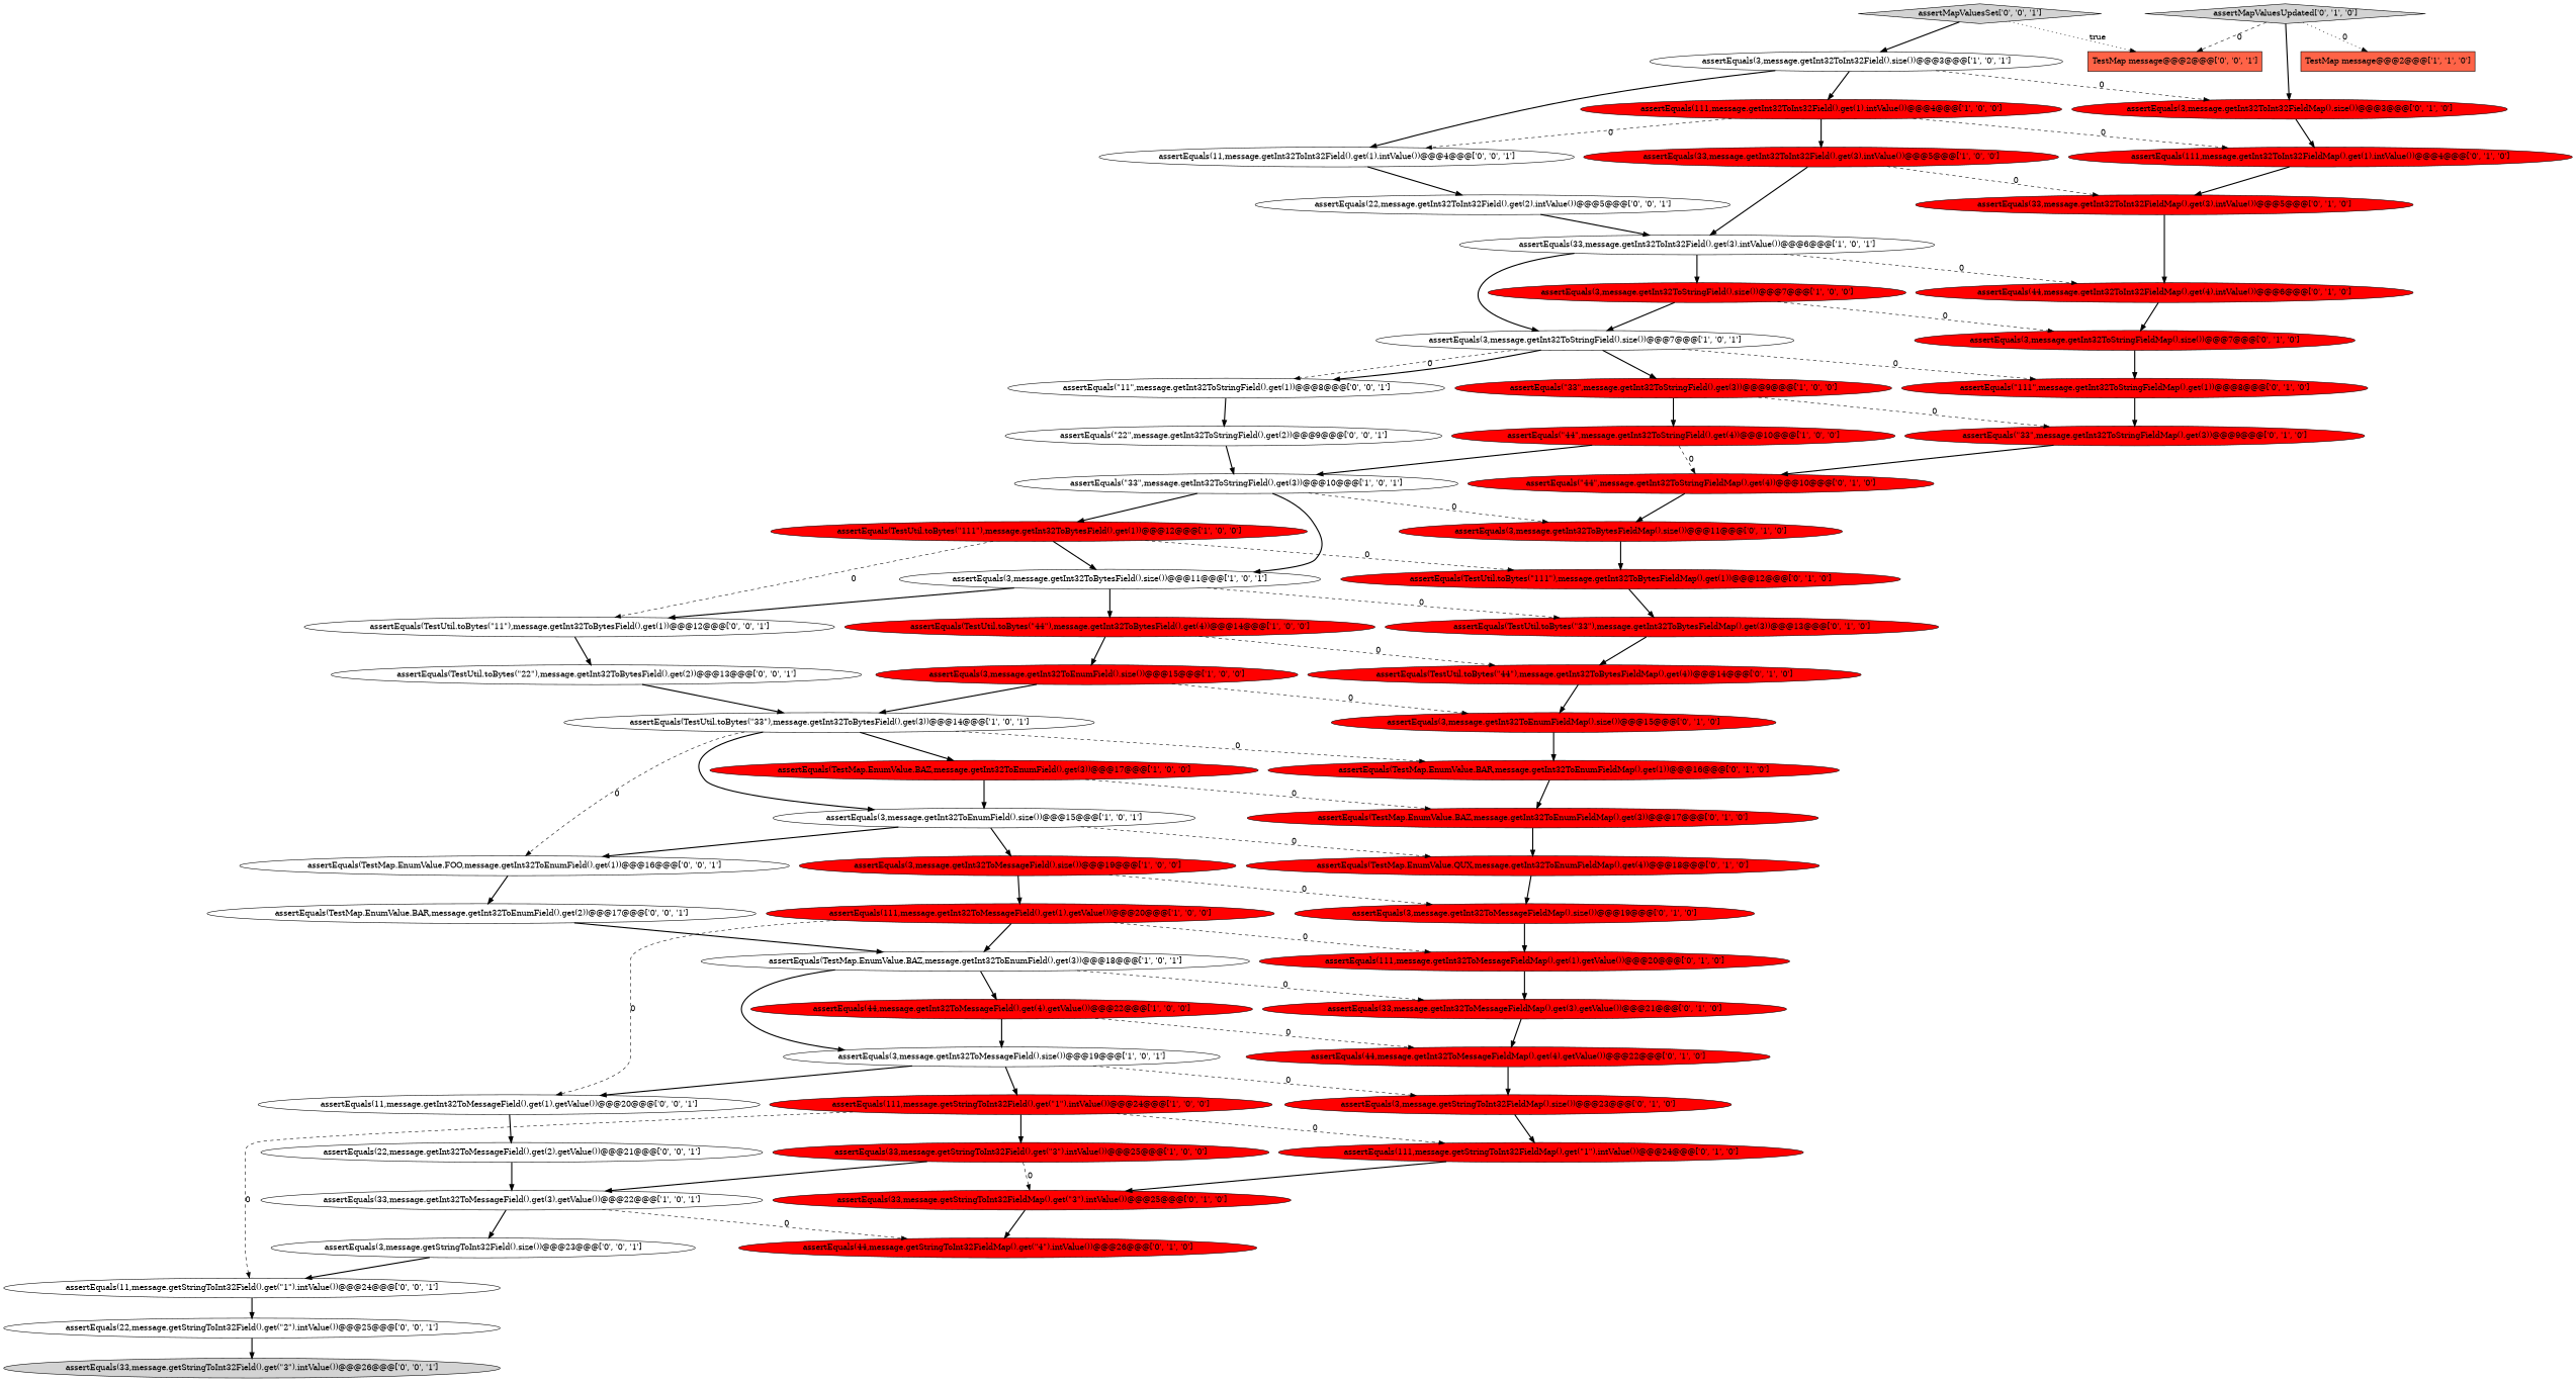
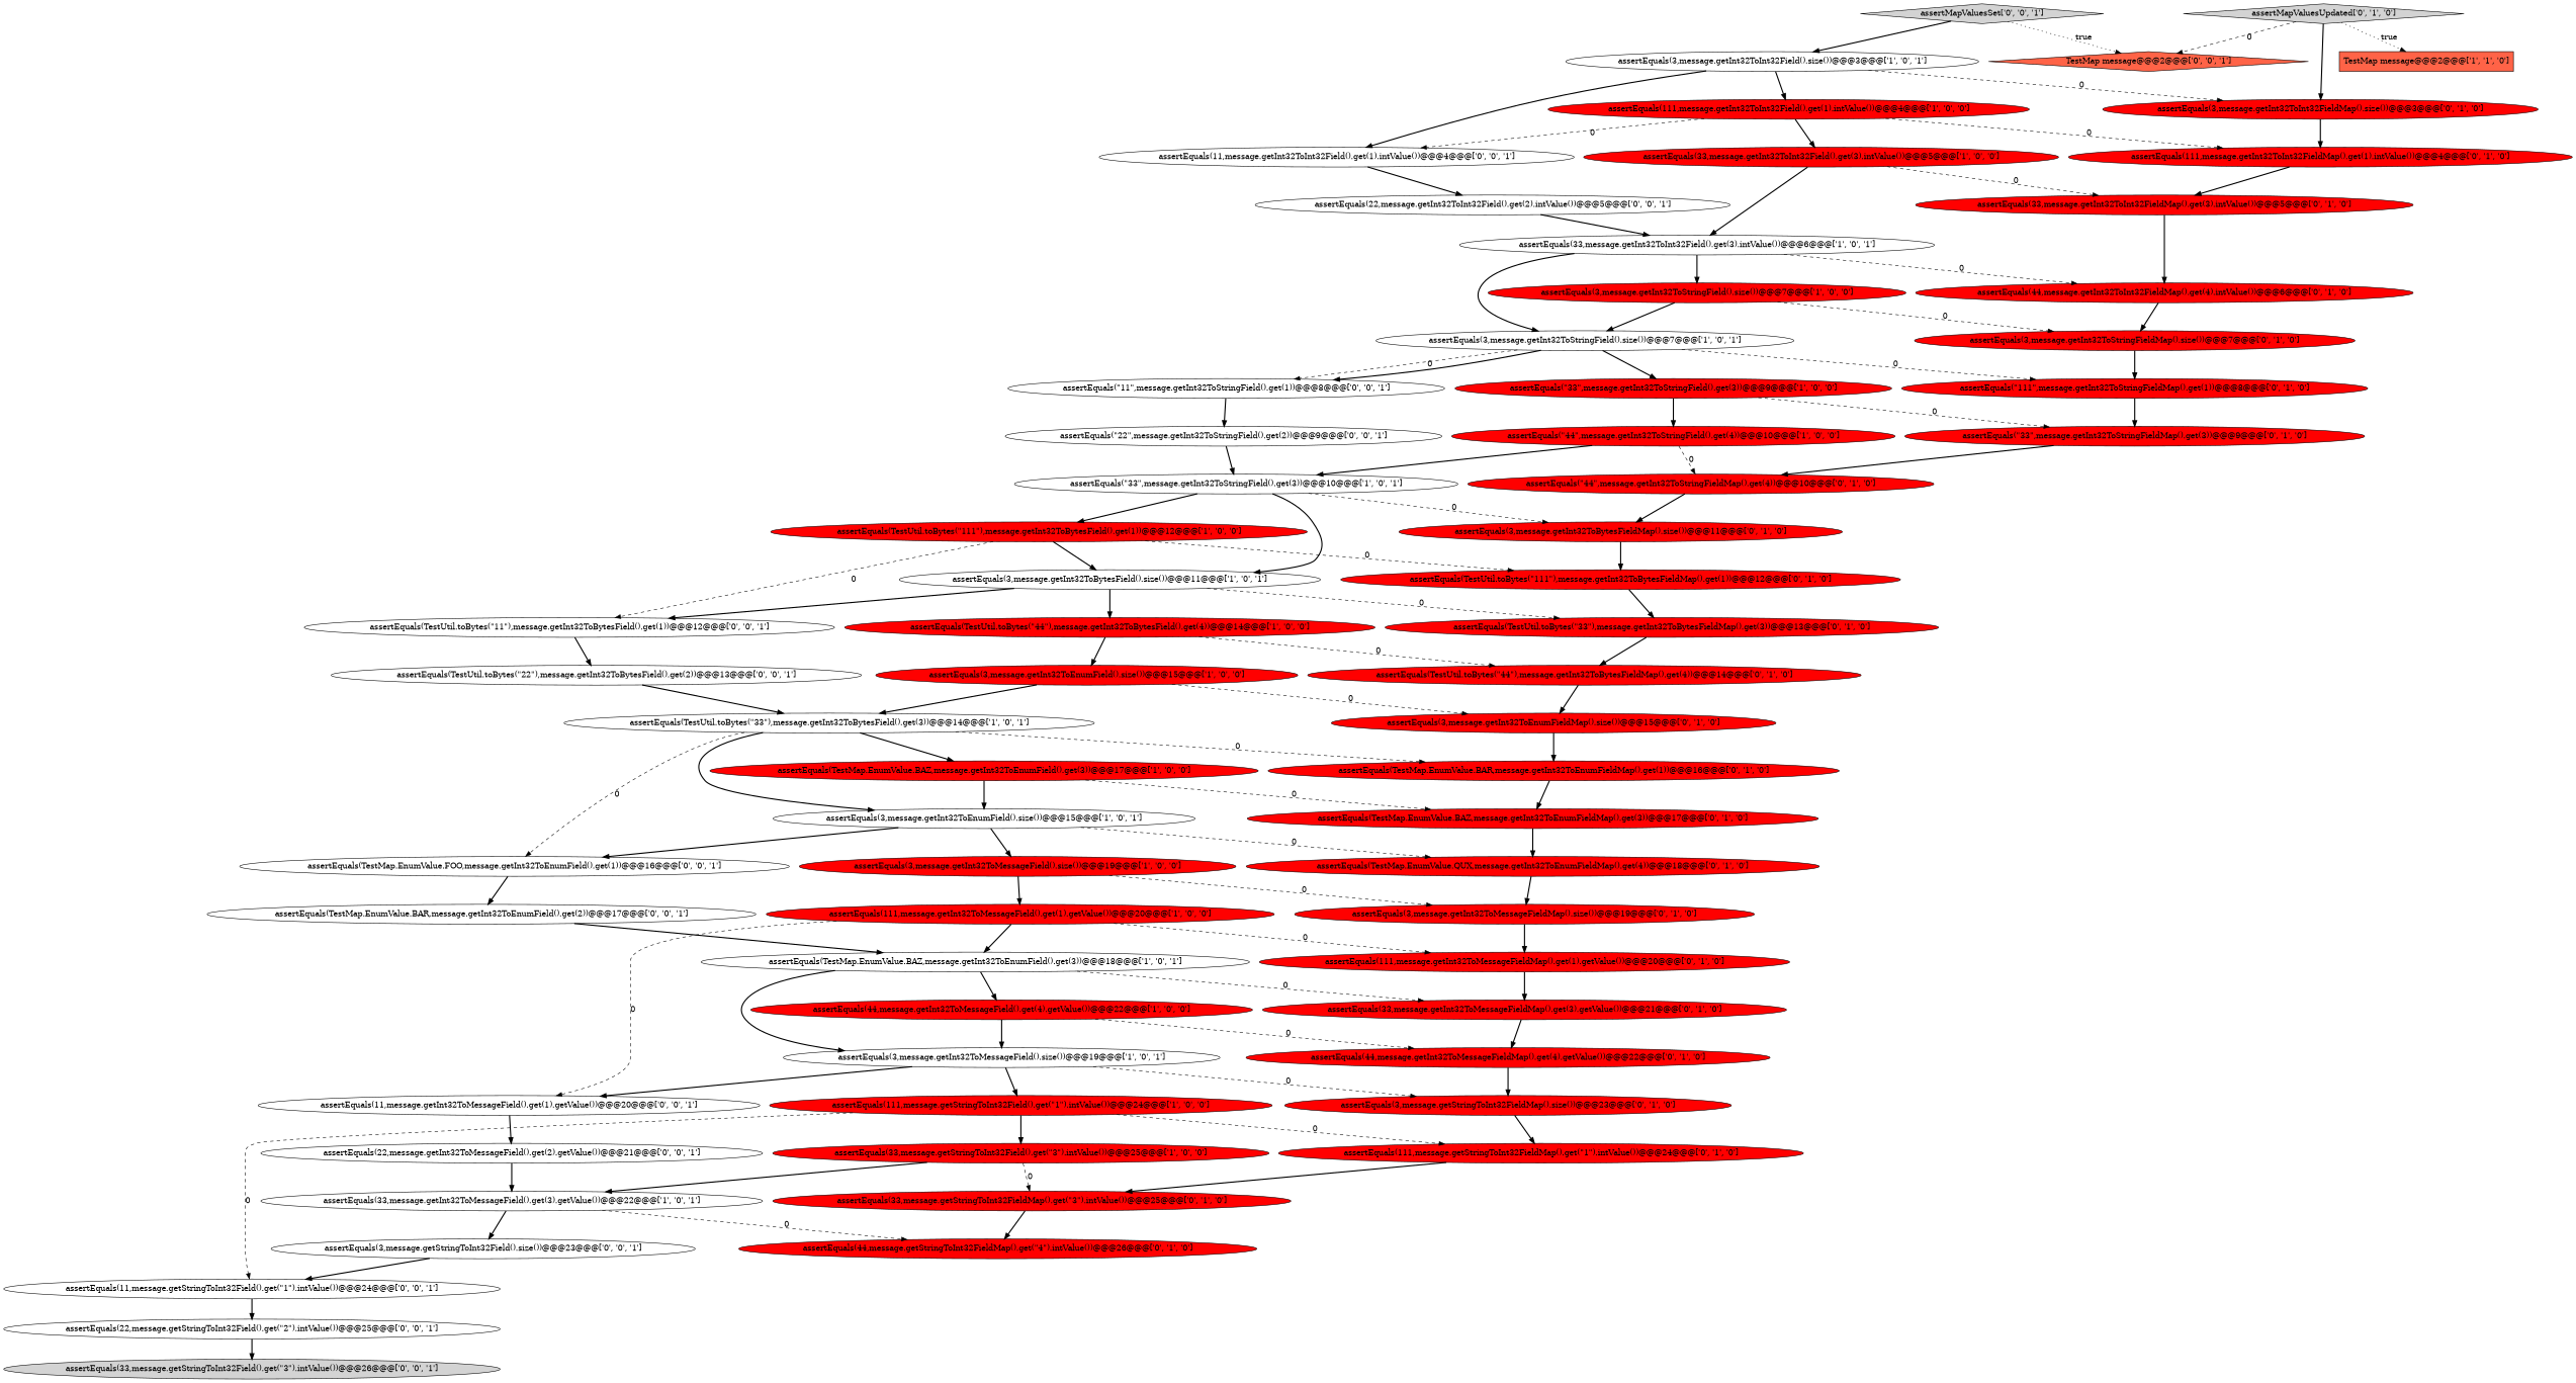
  digraph {
    node [fillcolor=red shape=ellipse style=filled]
    edge [style=bold]
    n1 [label="assertEquals(33,message.getInt32ToMessageFieldMap().get(3).getValue())@@@21@@@['0', '1', '0']"]
    n2 [label="assertEquals(44,message.getInt32ToMessageFieldMap().get(4).getValue())@@@22@@@['0', '1', '0']"]
    n3 [label="assertEquals(3,message.getStringToInt32FieldMap().size())@@@23@@@['0', '1', '0']"]
    n4 [label="assertEquals(3,message.getInt32ToStringFieldMap().size())@@@7@@@['0', '1', '0']"]
    n5 [label="assertEquals(\"111\",message.getInt32ToStringFieldMap().get(1))@@@8@@@['0', '1', '0']"]
    n6 [label="assertEquals(\"33\",message.getInt32ToStringFieldMap().get(3))@@@9@@@['0', '1', '0']"]
    n7 [label="assertEquals(TestMap.EnumValue.QUX,message.getInt32ToEnumFieldMap().get(4))@@@18@@@['0', '1', '0']"]
    n8 [label="assertEquals(3,message.getInt32ToMessageFieldMap().size())@@@19@@@['0', '1', '0']"]
    n9 [label="assertEquals(111,message.getInt32ToMessageFieldMap().get(1).getValue())@@@20@@@['0', '1', '0']"]
    n10 [fillcolor=lightgray label="assertMapValuesSet['0', '0', '1']" shape=diamond]
    n11 [fillcolor=white label="assertEquals(3,message.getInt32ToInt32Field().size())@@@3@@@['1', '0', '1']"]
-   n12 [fillcolor=tomato label="TestMap message@@@2@@@['0', '0', '1']" shape=box]
+   n12 [fillcolor=tomato label="TestMap message@@@2@@@['0', '0', '1']" shape=diamond]
    n13 [label="assertEquals(111,message.getInt32ToInt32Field().get(1).intValue())@@@4@@@['1', '0', '0']"]
    n14 [label="assertEquals(3,message.getInt32ToInt32FieldMap().size())@@@3@@@['0', '1', '0']"]
    n15 [fillcolor=white label="assertEquals(11,message.getInt32ToInt32Field().get(1).intValue())@@@4@@@['0', '0', '1']"]
    n16 [fillcolor=white label="assertEquals(TestMap.EnumValue.FOO,message.getInt32ToEnumField().get(1))@@@16@@@['0', '0', '1']"]
    n17 [fillcolor=white label="assertEquals(TestMap.EnumValue.BAR,message.getInt32ToEnumField().get(2))@@@17@@@['0', '0', '1']"]
    n18 [fillcolor=white label="assertEquals(TestMap.EnumValue.BAZ,message.getInt32ToEnumField().get(3))@@@18@@@['1', '0', '1']"]
    n19 [label="assertEquals(111,message.getStringToInt32FieldMap().get(\"1\").intValue())@@@24@@@['0', '1', '0']"]
    n20 [label="assertEquals(TestUtil.toBytes(\"111\"),message.getInt32ToBytesField().get(1))@@@12@@@['1', '0', '0']"]
    n21 [fillcolor=white label="assertEquals(TestUtil.toBytes(\"11\"),message.getInt32ToBytesField().get(1))@@@12@@@['0', '0', '1']"]
    n22 [fillcolor=white label="assertEquals(3,message.getInt32ToBytesField().size())@@@11@@@['1', '0', '1']"]
    n23 [label="assertEquals(TestUtil.toBytes(\"111\"),message.getInt32ToBytesFieldMap().get(1))@@@12@@@['0', '1', '0']"]
    n24 [fillcolor=white label="assertEquals(TestUtil.toBytes(\"22\"),message.getInt32ToBytesField().get(2))@@@13@@@['0', '0', '1']"]
    n25 [label="assertEquals(TestUtil.toBytes(\"44\"),message.getInt32ToBytesField().get(4))@@@14@@@['1', '0', '0']"]
    n26 [label="assertEquals(TestUtil.toBytes(\"33\"),message.getInt32ToBytesFieldMap().get(3))@@@13@@@['0', '1', '0']"]
    n27 [fillcolor=lightgray label="assertEquals(33,message.getStringToInt32Field().get(\"3\").intValue())@@@26@@@['0', '0', '1']"]
    n28 [fillcolor=white label="assertEquals(3,message.getStringToInt32Field().size())@@@23@@@['0', '0', '1']"]
    n29 [fillcolor=white label="assertEquals(11,message.getStringToInt32Field().get(\"1\").intValue())@@@24@@@['0', '0', '1']"]
    n30 [fillcolor=white label="assertEquals(22,message.getStringToInt32Field().get(\"2\").intValue())@@@25@@@['0', '0', '1']"]
    n31 [label="assertEquals(33,message.getStringToInt32Field().get(\"3\").intValue())@@@25@@@['1', '0', '0']"]
    n32 [fillcolor=white label="assertEquals(33,message.getInt32ToMessageField().get(3).getValue())@@@22@@@['1', '0', '1']"]
    n33 [label="assertEquals(33,message.getStringToInt32FieldMap().get(\"3\").intValue())@@@25@@@['0', '1', '0']"]
    n34 [label="assertEquals(44,message.getStringToInt32FieldMap().get(\"4\").intValue())@@@26@@@['0', '1', '0']"]
    n35 [label="assertEquals(TestMap.EnumValue.BAZ,message.getInt32ToEnumFieldMap().get(3))@@@17@@@['0', '1', '0']"]
    n36 [label="assertEquals(44,message.getInt32ToMessageField().get(4).getValue())@@@22@@@['1', '0', '0']"]
    n37 [fillcolor=white label="assertEquals(3,message.getInt32ToMessageField().size())@@@19@@@['1', '0', '1']"]
    n38 [label="assertEquals(111,message.getInt32ToMessageField().get(1).getValue())@@@20@@@['1', '0', '0']"]
    n39 [fillcolor=white label="assertEquals(11,message.getInt32ToMessageField().get(1).getValue())@@@20@@@['0', '0', '1']"]
    n40 [fillcolor=white label="assertEquals(22,message.getInt32ToMessageField().get(2).getValue())@@@21@@@['0', '0', '1']"]
    n41 [label="assertEquals(TestUtil.toBytes(\"44\"),message.getInt32ToBytesFieldMap().get(4))@@@14@@@['0', '1', '0']"]
    n42 [label="assertEquals(3,message.getInt32ToEnumFieldMap().size())@@@15@@@['0', '1', '0']"]
    n43 [label="assertEquals(TestMap.EnumValue.BAR,message.getInt32ToEnumFieldMap().get(1))@@@16@@@['0', '1', '0']"]
    n44 [label="assertEquals(\"44\",message.getInt32ToStringFieldMap().get(4))@@@10@@@['0', '1', '0']"]
    n45 [fillcolor=white label="assertEquals(TestUtil.toBytes(\"33\"),message.getInt32ToBytesField().get(3))@@@14@@@['1', '0', '1']"]
    n46 [label="assertEquals(TestMap.EnumValue.BAZ,message.getInt32ToEnumField().get(3))@@@17@@@['1', '0', '0']"]
    n47 [fillcolor=white label="assertEquals(3,message.getInt32ToEnumField().size())@@@15@@@['1', '0', '1']"]
    n48 [fillcolor=white label="assertEquals(\"22\",message.getInt32ToStringField().get(2))@@@9@@@['0', '0', '1']"]
    n49 [fillcolor=white label="assertEquals(\"33\",message.getInt32ToStringField().get(3))@@@10@@@['1', '0', '1']"]
    n50 [label="assertEquals(3,message.getInt32ToBytesFieldMap().size())@@@11@@@['0', '1', '0']"]
    n51 [fillcolor=tomato label="TestMap message@@@2@@@['1', '1', '0']" shape=box]
    n52 [label="assertEquals(33,message.getInt32ToInt32FieldMap().get(3).intValue())@@@5@@@['0', '1', '0']"]
    n53 [label="assertEquals(44,message.getInt32ToInt32FieldMap().get(4).intValue())@@@6@@@['0', '1', '0']"]
    n54 [label="assertEquals(111,message.getStringToInt32Field().get(\"1\").intValue())@@@24@@@['1', '0', '0']"]
    n55 [label="assertEquals(3,message.getInt32ToMessageField().size())@@@19@@@['1', '0', '0']"]
    n56 [label="assertEquals(3,message.getInt32ToEnumField().size())@@@15@@@['1', '0', '0']"]
    n57 [label="assertEquals(\"44\",message.getInt32ToStringField().get(4))@@@10@@@['1', '0', '0']"]
    n58 [label="assertEquals(111,message.getInt32ToInt32FieldMap().get(1).intValue())@@@4@@@['0', '1', '0']"]
    n59 [label="assertEquals(33,message.getInt32ToInt32Field().get(3).intValue())@@@5@@@['1', '0', '0']"]
    n60 [fillcolor=white label="assertEquals(22,message.getInt32ToInt32Field().get(2).intValue())@@@5@@@['0', '0', '1']"]
    n61 [fillcolor=white label="assertEquals(33,message.getInt32ToInt32Field().get(3).intValue())@@@6@@@['1', '0', '1']"]
    n62 [fillcolor=lightgray label="assertMapValuesUpdated['0', '1', '0']" shape=diamond]
    n63 [fillcolor=white label="assertEquals(3,message.getInt32ToStringField().size())@@@7@@@['1', '0', '1']"]
    n64 [label="assertEquals(3,message.getInt32ToStringField().size())@@@7@@@['1', '0', '0']"]
    n65 [label="assertEquals(\"33\",message.getInt32ToStringField().get(3))@@@9@@@['1', '0', '0']"]
    n66 [fillcolor=white label="assertEquals(\"11\",message.getInt32ToStringField().get(1))@@@8@@@['0', '0', '1']"]
    n1 -> n2
    n2 -> n3
    n3 -> n19
    n4 -> n5
    n5 -> n6
    n6 -> n44
    n7 -> n8
    n8 -> n9
    n9 -> n1
    n10 -> n11
    n10 -> n12 [label=true style=dotted]
    n11 -> n13
    n11 -> n14 [label=0 style=dashed]
    n11 -> n15
    n13 -> n15 [label=0 style=dashed]
    n13 -> n58 [label=0 style=dashed]
    n13 -> n59
    n14 -> n58
    n15 -> n60
    n16 -> n17
    n17 -> n18
    n18 -> n1 [label=0 style=dashed]
    n18 -> n36
    n18 -> n37
    n19 -> n33
    n20 -> n21 [label=0 style=dashed]
    n20 -> n22
    n20 -> n23 [label=0 style=dashed]
    n21 -> n24
    n22 -> n21
    n22 -> n25
    n22 -> n26 [label=0 style=dashed]
    n23 -> n26
    n24 -> n45
    n25 -> n41 [label=0 style=dashed]
    n25 -> n56
    n26 -> n41
    n28 -> n29
    n29 -> n30
    n30 -> n27
    n31 -> n32
    n31 -> n33 [label=0 style=dashed]
    n32 -> n28
    n32 -> n34 [label=0 style=dashed]
    n33 -> n34
    n35 -> n7
    n36 -> n2 [label=0 style=dashed]
    n36 -> n37
    n37 -> n3 [label=0 style=dashed]
    n37 -> n39
    n37 -> n54
    n38 -> n9 [label=0 style=dashed]
    n38 -> n18
    n38 -> n39 [label=0 style=dashed]
    n39 -> n40
    n40 -> n32
    n41 -> n42
    n42 -> n43
    n43 -> n35
    n44 -> n50
    n45 -> n16 [label=0 style=dashed]
    n45 -> n43 [label=0 style=dashed]
    n45 -> n46
    n45 -> n47
    n46 -> n35 [label=0 style=dashed]
    n46 -> n47
    n47 -> n7 [label=0 style=dashed]
    n47 -> n16
    n47 -> n55
    n48 -> n49
    n49 -> n20
    n49 -> n22
    n49 -> n50 [label=0 style=dashed]
    n50 -> n23
    n52 -> n53
    n53 -> n4
    n54 -> n19 [label=0 style=dashed]
    n54 -> n29 [label=0 style=dashed]
    n54 -> n31
    n55 -> n8 [label=0 style=dashed]
    n55 -> n38
    n56 -> n42 [label=0 style=dashed]
    n56 -> n45
    n57 -> n44 [label=0 style=dashed]
    n57 -> n49
    n58 -> n52
    n59 -> n52 [label=0 style=dashed]
    n59 -> n61
    n60 -> n61
    n61 -> n53 [label=0 style=dashed]
    n61 -> n63
    n61 -> n64
    n62 -> n12 [label=0 style=dashed]
    n62 -> n14
-   n62 -> n51 [label=0 style=dotted]
+   n62 -> n51 [label=true style=dotted]
    n63 -> n5 [label=0 style=dashed]
    n63 -> n65
    n63 -> n66 [label=0 style=dashed]
    n63 -> n66
    n64 -> n4 [label=0 style=dashed]
    n64 -> n63
    n65 -> n6 [label=0 style=dashed]
    n65 -> n57
    n66 -> n48
  }
